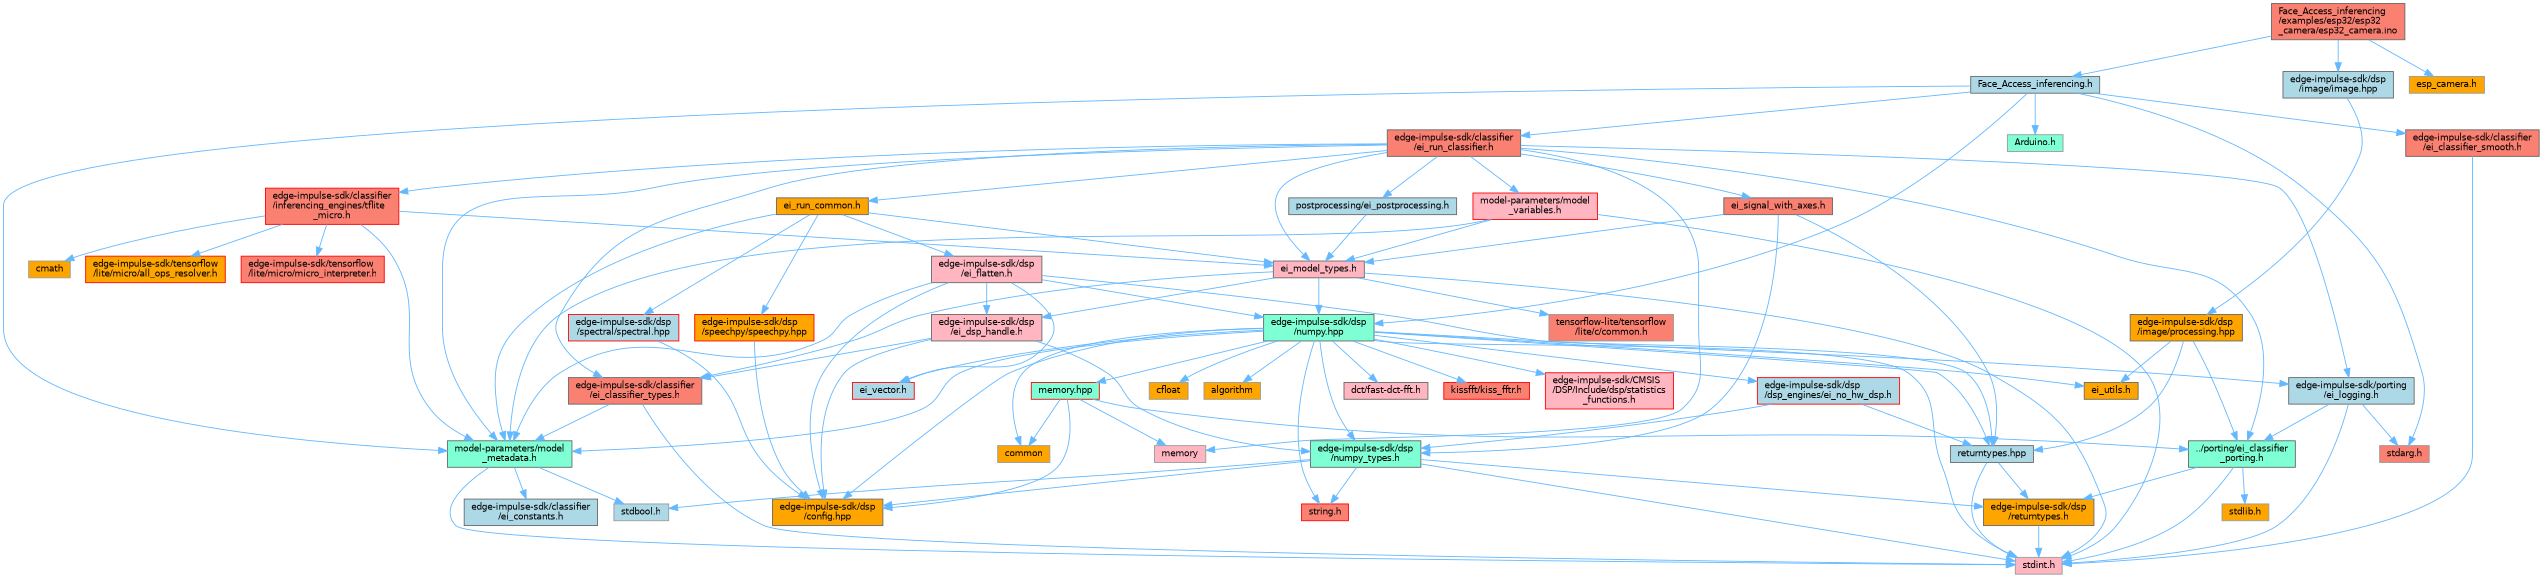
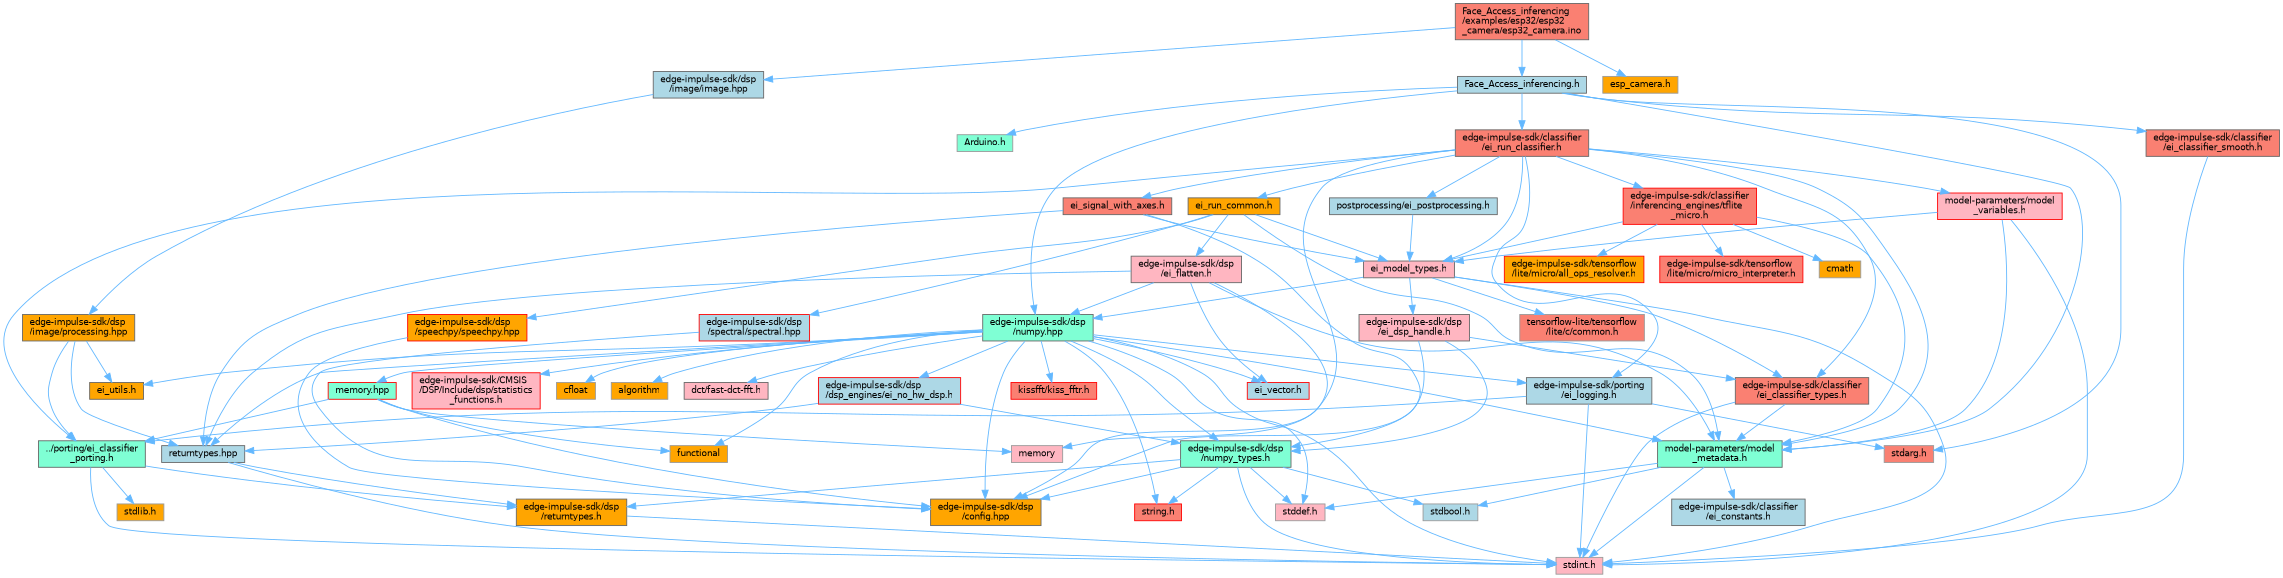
  digraph {
    node [color=grey40 fillcolor=orange fontname=Helvetica fontsize=10 shape=box style=filled]
    edge [color=steelblue1 fontname=Helvetica fontsize=10 labelfontname=Helvetica labelfontsize=10 style=solid]
    n1 [color=gray40 fillcolor=salmon fontcolor=black height=0.2 label="Face_Access_inferencing\l/examples/esp32/esp32\l_camera/esp32_camera.ino" width=0.4]
    n2 [fillcolor=lightblue height=0.2 label="Face_Access_inferencing.h" width=0.4]
    n3 [fillcolor=lightblue height=0.2 label="edge-impulse-sdk/dsp\l/image/image.hpp" width=0.4]
    n4 [color=grey60 height=0.2 label="esp_camera.h" width=0.4]
    n5 [color=grey60 fillcolor=aquamarine height=0.2 label="Arduino.h" width=0.4]
    n6 [color=grey60 fillcolor=salmon height=0.2 label="stdarg.h" width=0.4]
    n7 [fillcolor=salmon height=0.2 label="edge-impulse-sdk/classifier\l/ei_run_classifier.h" width=0.4]
    n8 [fillcolor=aquamarine height=0.2 label="model-parameters/model\l_metadata.h" width=0.4]
    n9 [fillcolor=aquamarine height=0.2 label="edge-impulse-sdk/dsp\l/numpy.hpp" width=0.4]
    n10 [fillcolor=salmon height=0.2 label="edge-impulse-sdk/classifier\l/ei_classifier_smooth.h" width=0.4]
    n11 [height=0.2 label="edge-impulse-sdk/dsp\l/image/processing.hpp" width=0.4]
    n12 [fillcolor=lightpink height=0.2 label="ei_model_types.h" width=0.4]
    n13 [fillcolor=salmon height=0.2 label="edge-impulse-sdk/classifier\l/ei_classifier_types.h" width=0.4]
    n14 [color=grey60 fillcolor=lightpink height=0.2 label=memory width=0.4]
    n15 [fillcolor=aquamarine height=0.2 label="../porting/ei_classifier\l_porting.h" width=0.4]
    n16 [fillcolor=lightblue height=0.2 label="edge-impulse-sdk/porting\l/ei_logging.h" width=0.4]
    n17 [height=0.2 label="ei_run_common.h" width=0.4]
    n18 [fillcolor=salmon height=0.2 label="ei_signal_with_axes.h" width=0.4]
    n19 [fillcolor=lightblue height=0.2 label="postprocessing/ei_postprocessing.h" width=0.4]
    n20 [color=red fillcolor=salmon height=0.2 label="edge-impulse-sdk/classifier\l/inferencing_engines/tflite\l_micro.h" width=0.4]
    n21 [color=red fillcolor=lightpink height=0.2 label="model-parameters/model\l_variables.h" width=0.4]
    n22 [color=grey60 fillcolor=lightpink height=0.2 label="stdint.h" width=0.4]
    n23 [color=grey60 fillcolor=lightblue height=0.2 label="stdbool.h" width=0.4]
+   n24 [color=grey60 fillcolor=lightpink height=0.2 label="stddef.h" width=0.4]
    n25 [fillcolor=lightblue height=0.2 label="edge-impulse-sdk/classifier\l/ei_constants.h" width=0.4]
    n26 [height=0.2 label="edge-impulse-sdk/dsp\l/config.hpp" width=0.4]
    n27 [fillcolor=aquamarine height=0.2 label="edge-impulse-sdk/dsp\l/numpy_types.h" width=0.4]
    n28 [color=red fillcolor=salmon height=0.2 label="string.h" width=0.4]
    n29 [color=grey60 height=0.2 label=cfloat width=0.4]
    n30 [color=red fillcolor=lightblue height=0.2 label="ei_vector.h" width=0.4]
    n31 [color=grey60 height=0.2 label=algorithm width=0.4]
    n32 [fillcolor=lightblue height=0.2 label="returntypes.hpp" width=0.4]
    n33 [color=red fillcolor=aquamarine height=0.2 label="memory.hpp" width=0.4]
-   n34 [color=grey60 height=0.2 label=common width=0.4]
+   n34 [color=grey60 height=0.2 label=functional width=0.4]
    n35 [height=0.2 label="ei_utils.h" width=0.4]
    n36 [fillcolor=lightpink height=0.2 label="dct/fast-dct-fft.h" width=0.4]
    n37 [color=red fillcolor=salmon height=0.2 label="kissfft/kiss_fftr.h" width=0.4]
    n38 [color=red fillcolor=lightblue height=0.2 label="edge-impulse-sdk/dsp\l/dsp_engines/ei_no_hw_dsp.h" width=0.4]
    n39 [color=red fillcolor=lightpink height=0.2 label="edge-impulse-sdk/CMSIS\l/DSP/Include/dsp/statistics\l_functions.h" width=0.4]
    n40 [fillcolor=lightpink height=0.2 label="edge-impulse-sdk/dsp\l/ei_dsp_handle.h" width=0.4]
    n41 [color=grey60 fillcolor=salmon height=0.2 label="tensorflow-lite/tensorflow\l/lite/c/common.h" width=0.4]
    n42 [height=0.2 label="edge-impulse-sdk/dsp\l/returntypes.h" width=0.4]
    n43 [color=grey60 height=0.2 label="stdlib.h" width=0.4]
    n44 [color=red fillcolor=lightblue height=0.2 label="edge-impulse-sdk/dsp\l/spectral/spectral.hpp" width=0.4]
    n45 [color=red height=0.2 label="edge-impulse-sdk/dsp\l/speechpy/speechpy.hpp" width=0.4]
    n46 [fillcolor=lightpink height=0.2 label="edge-impulse-sdk/dsp\l/ei_flatten.h" width=0.4]
    n47 [color=grey60 height=0.2 label=cmath width=0.4]
    n48 [color=red height=0.2 label="edge-impulse-sdk/tensorflow\l/lite/micro/all_ops_resolver.h" width=0.4]
    n49 [color=red fillcolor=salmon height=0.2 label="edge-impulse-sdk/tensorflow\l/lite/micro/micro_interpreter.h" width=0.4]
    n1 -> n2
    n1 -> n3
    n1 -> n4
    n2 -> n5
    n2 -> n6
    n2 -> n7
    n2 -> n8
    n2 -> n9
    n2 -> n10
    n3 -> n11
    n7 -> n8
    n7 -> n12
    n7 -> n13
    n7 -> n14
    n7 -> n15
    n7 -> n16
    n7 -> n17
    n7 -> n18
    n7 -> n19
    n7 -> n20
    n7 -> n21
    n8 -> n22
    n8 -> n23
+   n8 -> n24
    n8 -> n25
    n9 -> n8
    n9 -> n16
    n9 -> n22
+   n9 -> n24
    n9 -> n26
    n9 -> n27
    n9 -> n28
    n9 -> n29
    n9 -> n30
    n9 -> n31
    n9 -> n32
    n9 -> n33
    n9 -> n34
    n9 -> n35
    n9 -> n36
    n9 -> n37
    n9 -> n38
    n9 -> n39
    n10 -> n22
    n11 -> n15
    n11 -> n32
    n11 -> n35
    n12 -> n9
    n12 -> n13
    n12 -> n22
    n12 -> n40
    n12 -> n41
    n13 -> n8
    n13 -> n22
    n15 -> n22
    n15 -> n42
    n15 -> n43
    n16 -> n6
    n16 -> n15
    n16 -> n22
    n17 -> n8
    n17 -> n12
    n17 -> n44
    n17 -> n45
    n17 -> n46
    n18 -> n12
    n18 -> n27
    n18 -> n32
    n19 -> n12
    n20 -> n8
    n20 -> n12
    n20 -> n47
    n20 -> n48
    n20 -> n49
    n21 -> n8
    n21 -> n12
    n21 -> n22
    n27 -> n22
    n27 -> n23
+   n27 -> n24
    n27 -> n26
    n27 -> n28
    n27 -> n42
    n32 -> n22
    n32 -> n42
    n33 -> n14
    n33 -> n15
    n33 -> n26
    n33 -> n34
    n38 -> n27
    n38 -> n32
    n40 -> n13
    n40 -> n26
    n40 -> n27
    n42 -> n22
    n44 -> n26
    n45 -> n26
    n46 -> n8
    n46 -> n9
    n46 -> n26
    n46 -> n30
    n46 -> n32
-   n46 -> n40
  }
